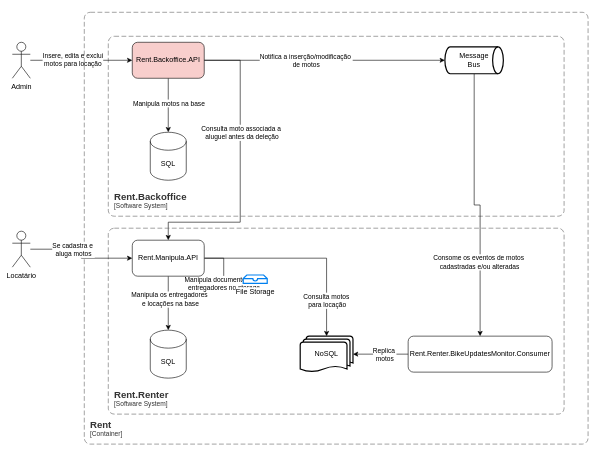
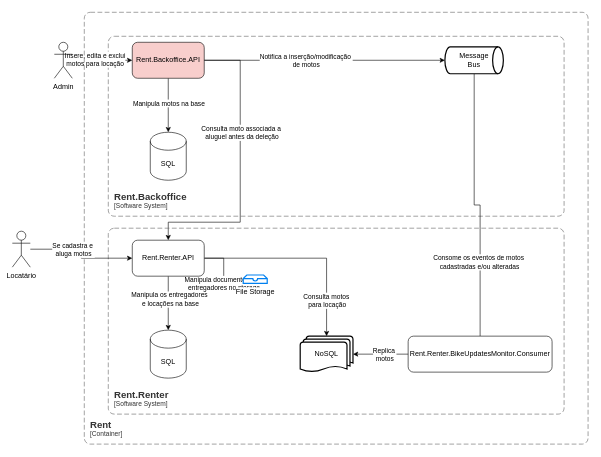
  <mxCell id="0" />
  <mxCell id="1" parent="0" />
  <mxCell id="2" style="edgeStyle=orthogonalEdgeStyle;rounded=0;orthogonalLoop=1;jettySize=auto;html=1;" parent="1" source="6" target="8" edge="1"><mxGeometry relative="1" as="geometry" /></mxCell>
  <mxCell id="3" value="Manipula motos na base" style="edgeLabel;html=1;align=center;verticalAlign=middle;resizable=0;points=[];" parent="2" vertex="1" connectable="0"><mxGeometry x="-0.085" relative="1" as="geometry"><mxPoint as="offset" /></mxGeometry></mxCell>
  <mxCell id="4" style="edgeStyle=orthogonalEdgeStyle;rounded=0;orthogonalLoop=1;jettySize=auto;html=1;exitX=1;exitY=0.5;exitDx=0;exitDy=0;entryX=0.5;entryY=0;entryDx=0;entryDy=0;" parent="1" source="6" target="25" edge="1"><mxGeometry relative="1" as="geometry"><mxPoint x="370" y="400" as="targetPoint" /><Array as="points"><mxPoint x="400" y="100" /><mxPoint x="400" y="370" /><mxPoint x="280" y="370" /></Array></mxGeometry></mxCell>
  <mxCell id="5" value="Consulta moto associada a&amp;nbsp;&lt;div&gt;aluguel antes da deleção&lt;/div&gt;" style="edgeLabel;html=1;align=center;verticalAlign=middle;resizable=0;points=[];" parent="4" vertex="1" connectable="0"><mxGeometry x="-0.249" y="2" relative="1" as="geometry"><mxPoint as="offset" /></mxGeometry></mxCell>
  <mxCell id="6" value="Rent.Backoffice.API" style="rounded=1;whiteSpace=wrap;html=1;fillColor=#f8cecc;" parent="1" vertex="1"><mxGeometry x="220" y="70" width="120" height="60" as="geometry" /></mxCell>
  <mxCell id="7" value="&lt;font style=&quot;font-size: 16px&quot;&gt;&lt;b&gt;&lt;div style=&quot;text-align: left&quot;&gt;Rent.Backoffice&lt;/div&gt;&lt;/b&gt;&lt;/font&gt;&lt;div style=&quot;text-align: left&quot;&gt;[Software System]&lt;/div&gt;" style="rounded=1;fontSize=11;whiteSpace=wrap;html=1;dashed=1;arcSize=20;fillColor=none;strokeColor=#666666;fontColor=#333333;labelBackgroundColor=none;align=left;verticalAlign=bottom;labelBorderColor=none;spacingTop=0;spacing=10;dashPattern=8 4;metaEdit=1;rotatable=0;perimeter=rectanglePerimeter;noLabel=0;labelPadding=0;allowArrows=0;connectable=0;expand=0;recursiveResize=0;editable=1;pointerEvents=0;absoluteArcSize=1;points=[[0.25,0,0],[0.5,0,0],[0.75,0,0],[1,0.25,0],[1,0.5,0],[1,0.75,0],[0.75,1,0],[0.5,1,0],[0.25,1,0],[0,0.75,0],[0,0.5,0],[0,0.25,0]];" parent="1" vertex="1"><mxGeometry x="180" y="60" width="760" height="300" as="geometry" /></mxCell>
  <mxCell id="8" value="SQL" style="shape=cylinder3;whiteSpace=wrap;html=1;boundedLbl=1;backgroundOutline=1;size=15;" parent="1" vertex="1"><mxGeometry x="250" y="220" width="60" height="80" as="geometry" /></mxCell>
- <mxCell id="9" style="edgeStyle=orthogonalEdgeStyle;rounded=0;orthogonalLoop=1;jettySize=auto;html=1;" parent="1" source="11" target="18" edge="1"><mxGeometry relative="1" as="geometry" /></mxCell>
+ <mxCell id="9" style="edgeStyle=orthogonalEdgeStyle;rounded=0;orthogonalLoop=1;jettySize=auto;html=1;endArrow=none;" parent="1" source="11" target="18" edge="1"><mxGeometry relative="1" as="geometry" /></mxCell>
  <mxCell id="10" value="Consome os eventos de motos&amp;nbsp;&lt;div&gt;cadastradas e/ou alteradas&lt;/div&gt;" style="edgeLabel;html=1;align=center;verticalAlign=middle;resizable=0;points=[];" parent="9" vertex="1" connectable="0"><mxGeometry x="0.448" y="-2" relative="1" as="geometry"><mxPoint as="offset" /></mxGeometry></mxCell>
  <mxCell id="11" value="Message&lt;div&gt;Bus&lt;/div&gt;" style="strokeWidth=2;html=1;shape=mxgraph.flowchart.direct_data;whiteSpace=wrap;" parent="1" vertex="1"><mxGeometry x="741.25" y="77.5" width="97.5" height="45" as="geometry" /></mxCell>
  <mxCell id="12" value="NoSQL" style="strokeWidth=2;html=1;shape=mxgraph.flowchart.multi-document;whiteSpace=wrap;" parent="1" vertex="1"><mxGeometry x="500" y="560" width="88" height="60" as="geometry" /></mxCell>
  <mxCell id="13" style="edgeStyle=orthogonalEdgeStyle;rounded=0;orthogonalLoop=1;jettySize=auto;html=1;entryX=0;entryY=0.5;entryDx=0;entryDy=0;" parent="1" source="15" target="6" edge="1"><mxGeometry relative="1" as="geometry" /></mxCell>
  <mxCell id="14" value="Insere, edita e exclui&lt;div&gt;motos para locação&lt;/div&gt;" style="edgeLabel;html=1;align=center;verticalAlign=middle;resizable=0;points=[];" parent="13" vertex="1" connectable="0"><mxGeometry x="-0.073" y="2" relative="1" as="geometry"><mxPoint x="-9" as="offset" /></mxGeometry></mxCell>
- <mxCell id="15" value="Admin" style="shape=umlActor;verticalLabelPosition=bottom;verticalAlign=top;html=1;outlineConnect=0;" parent="1" vertex="1"><mxGeometry x="20" y="70" width="30" height="60" as="geometry" /></mxCell>
+ <mxCell id="15" value="Admin" style="shape=umlActor;verticalLabelPosition=bottom;verticalAlign=top;html=1;outlineConnect=0;" parent="1" vertex="1"><mxGeometry x="90" y="70" width="30" height="60" as="geometry" /></mxCell>
  <mxCell id="16" style="edgeStyle=orthogonalEdgeStyle;rounded=0;orthogonalLoop=1;jettySize=auto;html=1;entryX=0;entryY=0.5;entryDx=0;entryDy=0;entryPerimeter=0;" parent="1" source="6" target="11" edge="1"><mxGeometry relative="1" as="geometry" /></mxCell>
  <mxCell id="17" value="Notifica a inserção/modificação&amp;nbsp;&lt;div&gt;de motos&lt;/div&gt;" style="edgeLabel;html=1;align=center;verticalAlign=middle;resizable=0;points=[];" parent="16" vertex="1" connectable="0"><mxGeometry x="-0.158" relative="1" as="geometry"><mxPoint as="offset" /></mxGeometry></mxCell>
  <mxCell id="18" value="Rent.Renter.BikeUpdatesMonitor.Consumer" style="rounded=1;html=1;whiteSpace=wrap;" parent="1" vertex="1"><mxGeometry x="680" y="560" width="240" height="60" as="geometry" /></mxCell>
  <mxCell id="19" style="edgeStyle=orthogonalEdgeStyle;rounded=0;orthogonalLoop=1;jettySize=auto;html=1;" parent="1" source="25" target="26" edge="1"><mxGeometry relative="1" as="geometry" /></mxCell>
  <mxCell id="20" value="Manipula os entregadores&lt;div&gt;&amp;nbsp;e locações na base&lt;/div&gt;" style="edgeLabel;html=1;align=center;verticalAlign=middle;resizable=0;points=[];" parent="19" vertex="1" connectable="0"><mxGeometry x="-0.145" y="1" relative="1" as="geometry"><mxPoint as="offset" /></mxGeometry></mxCell>
  <mxCell id="21" style="edgeStyle=orthogonalEdgeStyle;rounded=0;orthogonalLoop=1;jettySize=auto;html=1;" parent="1" source="25" target="32" edge="1"><mxGeometry relative="1" as="geometry" /></mxCell>
  <mxCell id="22" value="Manipula documentos dos&amp;nbsp;&lt;div&gt;entregadores no storage&lt;/div&gt;" style="edgeLabel;html=1;align=center;verticalAlign=middle;resizable=0;points=[];" parent="21" vertex="1" connectable="0"><mxGeometry x="0.136" y="1" relative="1" as="geometry"><mxPoint x="-1" y="18" as="offset" /></mxGeometry></mxCell>
  <mxCell id="23" style="edgeStyle=orthogonalEdgeStyle;rounded=0;orthogonalLoop=1;jettySize=auto;html=1;" parent="1" source="25" target="12" edge="1"><mxGeometry relative="1" as="geometry" /></mxCell>
  <mxCell id="24" value="Consulta motos&amp;nbsp;&lt;div&gt;para locação&lt;/div&gt;" style="edgeLabel;html=1;align=center;verticalAlign=middle;resizable=0;points=[];" parent="23" vertex="1" connectable="0"><mxGeometry x="0.564" relative="1" as="geometry"><mxPoint y="13" as="offset" /></mxGeometry></mxCell>
- <mxCell id="25" value="Rent.Manipula.&lt;span style=&quot;background-color: initial;&quot;&gt;API&lt;/span&gt;" style="rounded=1;whiteSpace=wrap;html=1;" parent="1" vertex="1"><mxGeometry x="220" y="400" width="120" height="60" as="geometry" /></mxCell>
+ <mxCell id="25" value="Rent.Renter.&lt;span style=&quot;background-color: initial;&quot;&gt;API&lt;/span&gt;" style="rounded=1;whiteSpace=wrap;html=1;" parent="1" vertex="1"><mxGeometry x="220" y="400" width="120" height="60" as="geometry" /></mxCell>
  <mxCell id="26" value="SQL" style="shape=cylinder3;whiteSpace=wrap;html=1;boundedLbl=1;backgroundOutline=1;size=15;" parent="1" vertex="1"><mxGeometry x="250" y="550" width="60" height="80" as="geometry" /></mxCell>
  <mxCell id="27" value="&lt;font style=&quot;font-size: 16px&quot;&gt;&lt;b&gt;&lt;div style=&quot;text-align: left&quot;&gt;Rent&lt;/div&gt;&lt;/b&gt;&lt;/font&gt;&lt;div style=&quot;text-align: left&quot;&gt;[Container]&lt;/div&gt;" style="rounded=1;fontSize=11;whiteSpace=wrap;html=1;dashed=1;arcSize=20;fillColor=none;strokeColor=#666666;fontColor=#333333;labelBackgroundColor=none;align=left;verticalAlign=bottom;labelBorderColor=none;spacingTop=0;spacing=10;dashPattern=8 4;metaEdit=1;rotatable=0;perimeter=rectanglePerimeter;noLabel=0;labelPadding=0;allowArrows=0;connectable=0;expand=0;recursiveResize=0;editable=1;pointerEvents=0;absoluteArcSize=1;points=[[0.25,0,0],[0.5,0,0],[0.75,0,0],[1,0.25,0],[1,0.5,0],[1,0.75,0],[0.75,1,0],[0.5,1,0],[0.25,1,0],[0,0.75,0],[0,0.5,0],[0,0.25,0]];" parent="1" vertex="1"><mxGeometry x="140" y="20" width="840" height="720" as="geometry" /></mxCell>
  <mxCell id="28" value="&lt;font style=&quot;font-size: 16px&quot;&gt;&lt;b&gt;&lt;div style=&quot;text-align: left&quot;&gt;Rent.Renter&lt;/div&gt;&lt;/b&gt;&lt;/font&gt;&lt;div style=&quot;text-align: left&quot;&gt;[Software System]&lt;/div&gt;" style="rounded=1;fontSize=11;whiteSpace=wrap;html=1;dashed=1;arcSize=20;fillColor=none;strokeColor=#666666;fontColor=#333333;labelBackgroundColor=none;align=left;verticalAlign=bottom;labelBorderColor=none;spacingTop=0;spacing=10;dashPattern=8 4;metaEdit=1;rotatable=0;perimeter=rectanglePerimeter;noLabel=0;labelPadding=0;allowArrows=0;connectable=0;expand=0;recursiveResize=0;editable=1;pointerEvents=0;absoluteArcSize=1;points=[[0.25,0,0],[0.5,0,0],[0.75,0,0],[1,0.25,0],[1,0.5,0],[1,0.75,0],[0.75,1,0],[0.5,1,0],[0.25,1,0],[0,0.75,0],[0,0.5,0],[0,0.25,0]];" parent="1" vertex="1"><mxGeometry x="180" y="380" width="760" height="310" as="geometry" /></mxCell>
  <mxCell id="29" style="edgeStyle=orthogonalEdgeStyle;rounded=0;orthogonalLoop=1;jettySize=auto;html=1;" parent="1" source="31" target="25" edge="1"><mxGeometry relative="1" as="geometry" /></mxCell>
  <mxCell id="30" value="Se cadastra e&amp;nbsp;&lt;div&gt;aluga motos&lt;/div&gt;" style="edgeLabel;html=1;align=center;verticalAlign=middle;resizable=0;points=[];" parent="29" vertex="1" connectable="0"><mxGeometry x="-0.231" relative="1" as="geometry"><mxPoint as="offset" /></mxGeometry></mxCell>
  <mxCell id="31" value="Locatário" style="shape=umlActor;verticalLabelPosition=bottom;verticalAlign=top;html=1;outlineConnect=0;" parent="1" vertex="1"><mxGeometry x="20" y="385" width="30" height="60" as="geometry" /></mxCell>
  <mxCell id="32" value="File Storage" style="html=1;verticalLabelPosition=bottom;align=center;labelBackgroundColor=#ffffff;verticalAlign=top;strokeWidth=2;strokeColor=#0080F0;shadow=0;dashed=0;shape=mxgraph.ios7.icons.storage;" parent="1" vertex="1"><mxGeometry x="405" y="458" width="40" height="14" as="geometry" /></mxCell>
  <mxCell id="33" style="edgeStyle=orthogonalEdgeStyle;rounded=0;orthogonalLoop=1;jettySize=auto;html=1;entryX=1;entryY=0.5;entryDx=0;entryDy=0;entryPerimeter=0;" parent="1" source="18" target="12" edge="1"><mxGeometry relative="1" as="geometry" /></mxCell>
  <mxCell id="34" value="Replica&amp;nbsp;&lt;div&gt;motos&lt;/div&gt;" style="edgeLabel;html=1;align=center;verticalAlign=middle;resizable=0;points=[];" parent="33" vertex="1" connectable="0"><mxGeometry x="0.17" y="3" relative="1" as="geometry"><mxPoint x="14" y="-3" as="offset" /></mxGeometry></mxCell>
